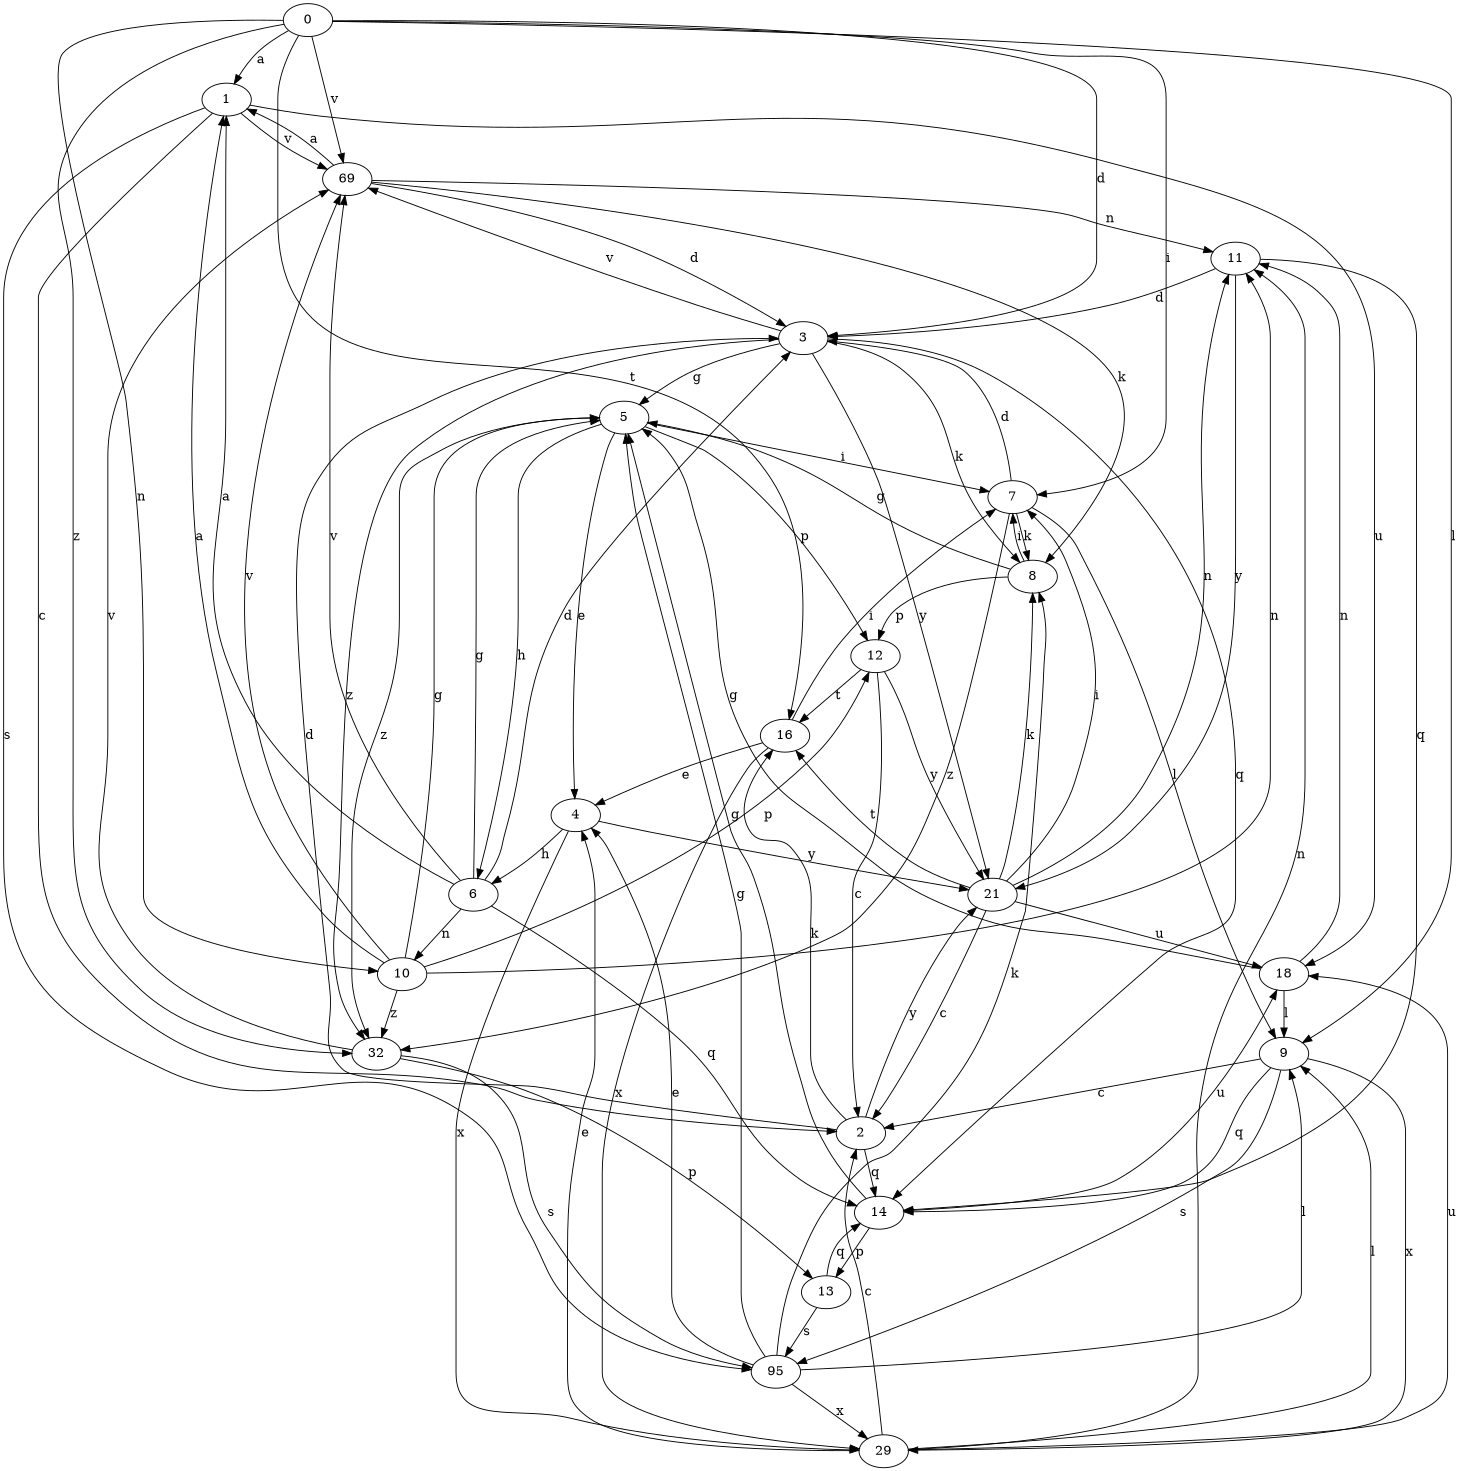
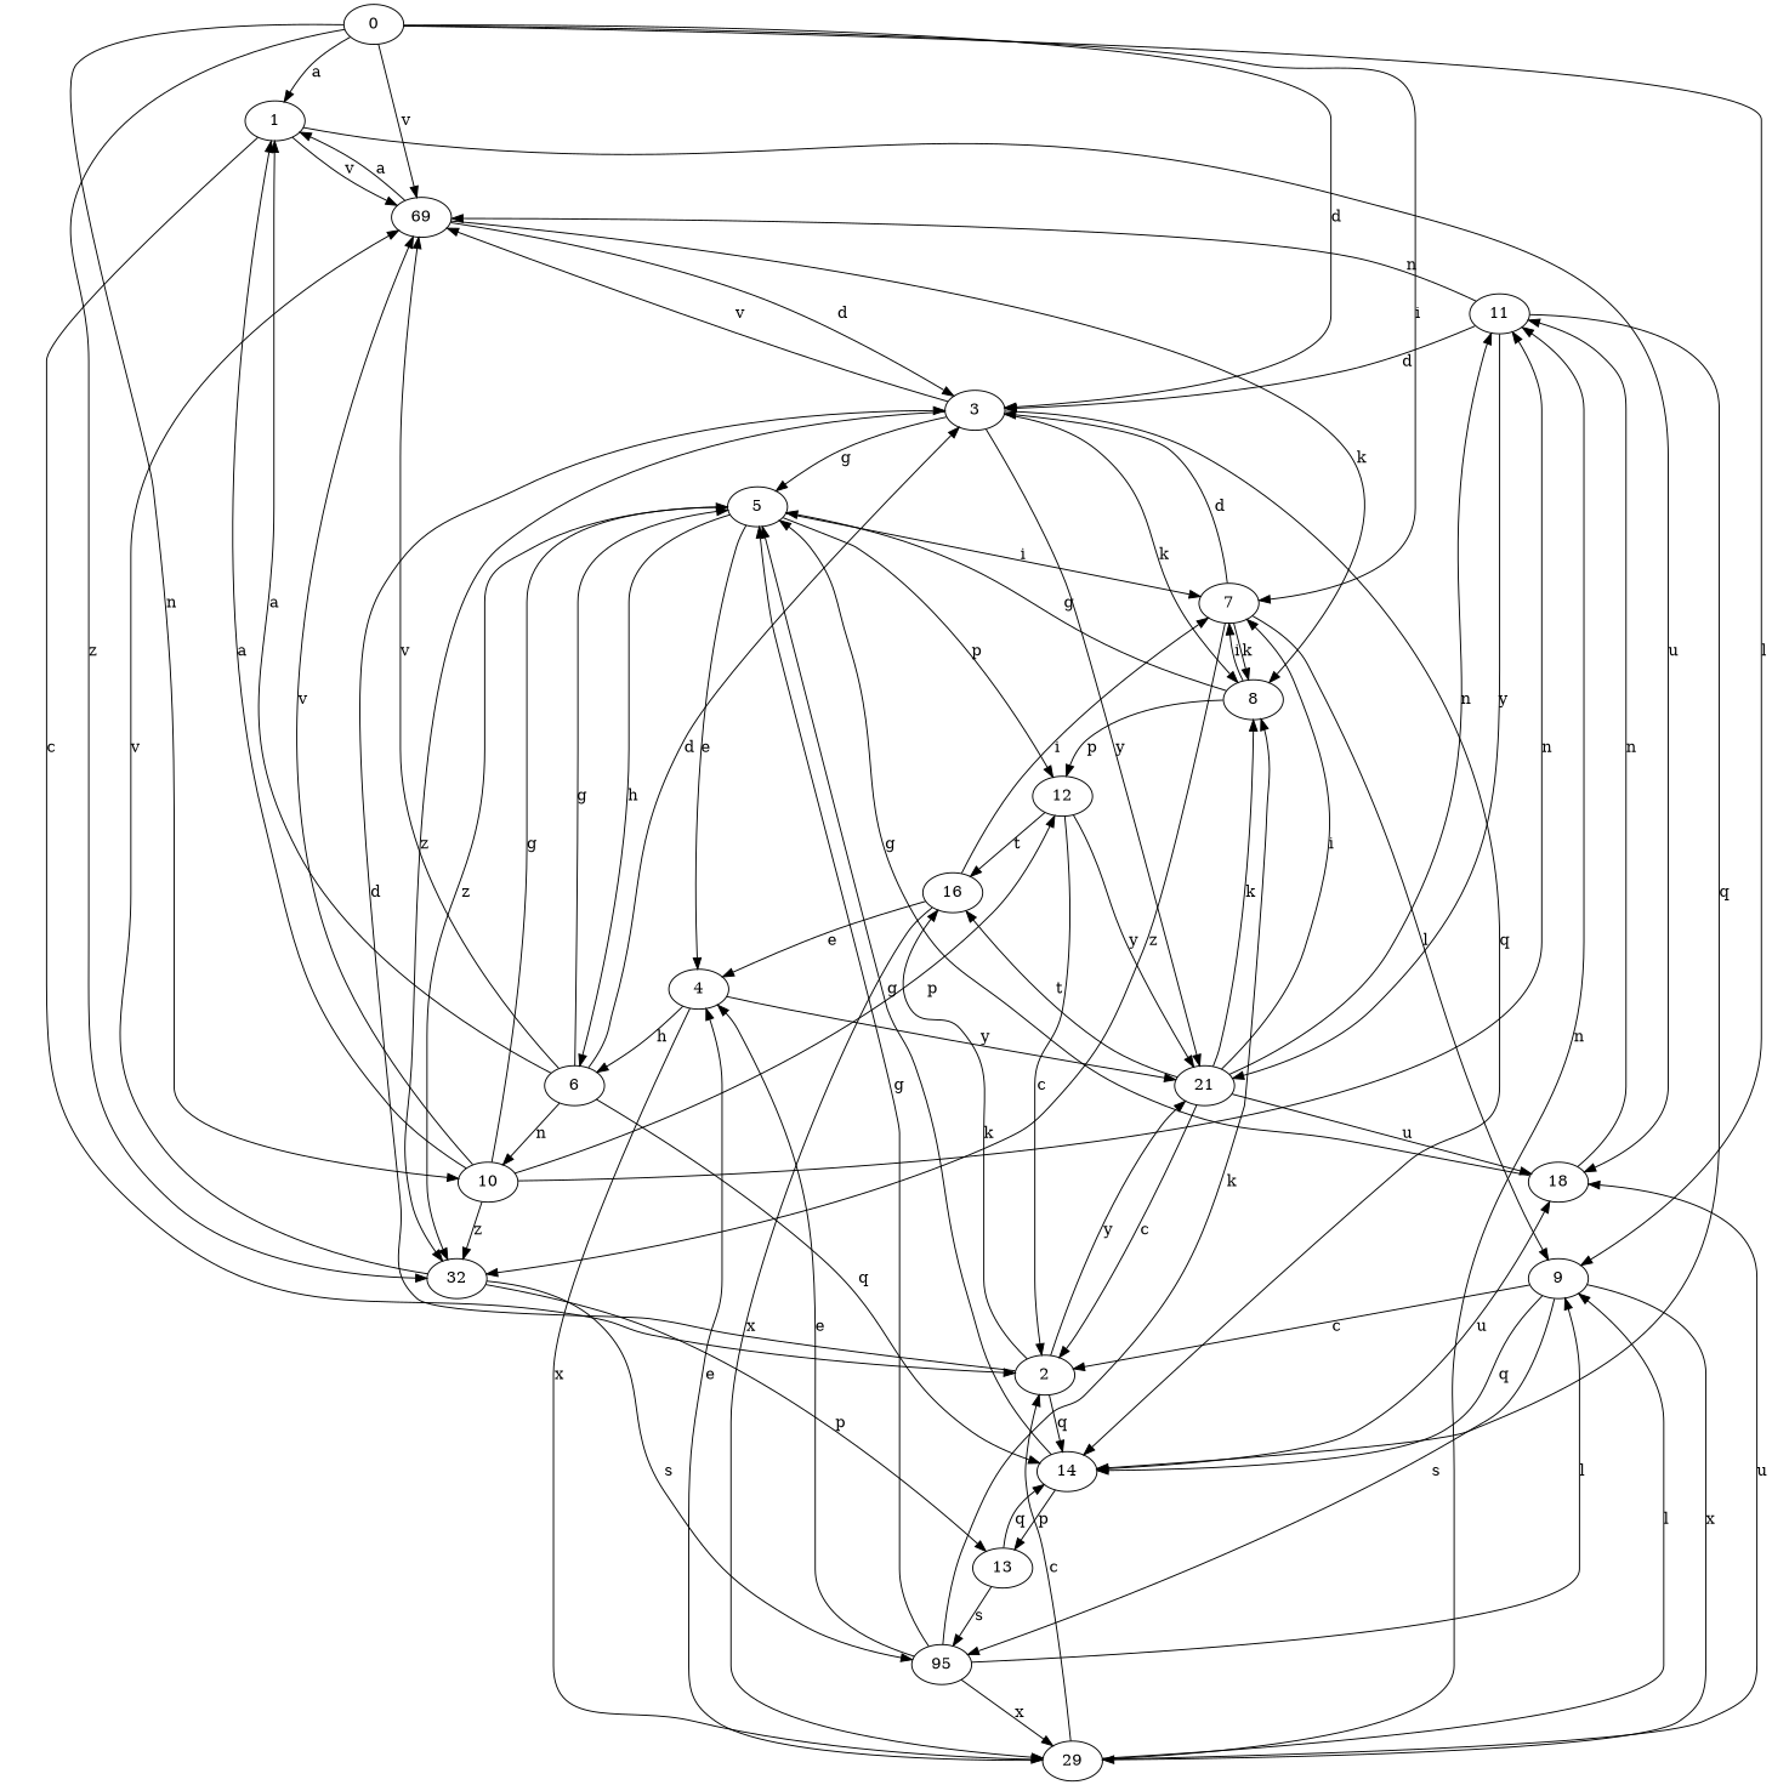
  strict digraph {
    0
    1
    3
    7
    9
    10
    16
    n8 [label=69]
    n9 [label=32]
    2
    n11 [label=95]
    18
    8
    14
    21
    5
    6
    n18 [label=29]
    12
    11
    4
    13
    0 -> 1 [label=a]
    0 -> 3 [label=d]
    0 -> 7 [label=i]
    0 -> 9 [label=l]
    0 -> 10 [label=n]
-   0 -> 16 [label=t]
    0 -> n8 [label=v]
    0 -> n9 [label=z]
    1 -> n8 [label=v]
    1 -> 2 [label=c]
-   1 -> n11 [label=s]
    1 -> 18 [label=u]
    3 -> n8 [label=v]
    3 -> n9 [label=z]
    3 -> 8 [label=k]
    3 -> 14 [label=q]
    3 -> 21 [label=y]
    3 -> 5 [label=g]
    7 -> 3 [label=d]
    7 -> 9 [label=l]
    7 -> n9 [label=z]
    7 -> 8 [label=k]
    9 -> 2 [label=c]
    9 -> n11 [label=s]
    9 -> 14 [label=q]
    9 -> n18 [label=x]
    10 -> 1 [label=a]
    10 -> n8 [label=v]
    10 -> n9 [label=z]
    10 -> 5 [label=g]
    10 -> 12 [label=p]
    10 -> 11 [label=n]
    16 -> 7 [label=i]
    16 -> n18 [label=x]
    16 -> 4 [label=e]
    n8 -> 1 [label=a]
    n8 -> 3 [label=d]
    n8 -> 8 [label=k]
-   n8 -> 11 [label=n]
+   11 -> n8 [label=n]
    n9 -> n8 [label=v]
    n9 -> n11 [label=s]
    n9 -> 13 [label=p]
    2 -> 3 [label=d]
    2 -> 16 [label=k]
    2 -> 14 [label=q]
    2 -> 21 [label=y]
    n11 -> 9 [label=l]
    n11 -> 8 [label=k]
    n11 -> 5 [label=g]
    n11 -> n18 [label=x]
    n11 -> 4 [label=e]
-   18 -> 9 [label=l]
    18 -> 5 [label=g]
    18 -> 11 [label=n]
    8 -> 7 [label=i]
    8 -> 5 [label=g]
    8 -> 12 [label=p]
    14 -> 18 [label=u]
    14 -> 5 [label=g]
    14 -> 13 [label=p]
    21 -> 7 [label=i]
    21 -> 16 [label=t]
    21 -> 2 [label=c]
    21 -> 18 [label=u]
    21 -> 8 [label=k]
    21 -> 11 [label=n]
    5 -> 7 [label=i]
    5 -> n9 [label=z]
    5 -> 6 [label=h]
    5 -> 12 [label=p]
    5 -> 4 [label=e]
    6 -> 1 [label=a]
    6 -> 3 [label=d]
    6 -> 10 [label=n]
    6 -> n8 [label=v]
    6 -> 14 [label=q]
    6 -> 5 [label=g]
    n18 -> 9 [label=l]
    n18 -> 2 [label=c]
    n18 -> 18 [label=u]
    n18 -> 11 [label=n]
    n18 -> 4 [label=e]
    12 -> 16 [label=t]
    12 -> 2 [label=c]
    12 -> 21 [label=y]
    11 -> 3 [label=d]
    11 -> 14 [label=q]
    11 -> 21 [label=y]
    4 -> 21 [label=y]
    4 -> 6 [label=h]
    4 -> n18 [label=x]
    13 -> n11 [label=s]
    13 -> 14 [label=q]
  }
